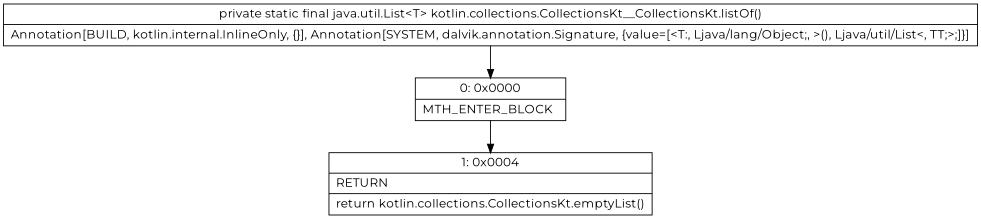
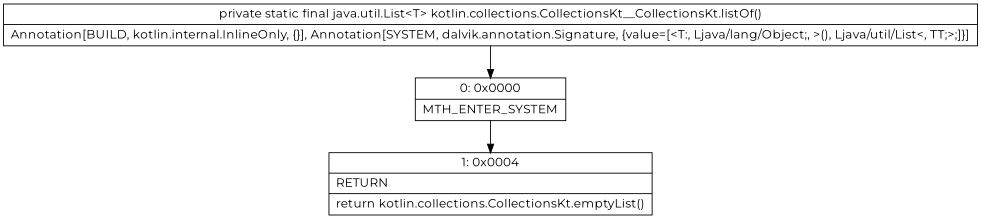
  digraph {
    fontname=Montserrat
    node [shape=record fontname=Montserrat]
    edge [fontname=Montserrat]
-   n1 [label="{0\:\ 0x0000|MTH_ENTER_BLOCK\l}"]
+   n1 [label="{0\:\ 0x0000|MTH_ENTER_SYSTEM\l}"]
    n2 [label="{1\:\ 0x0004|RETURN\l|return kotlin.collections.CollectionsKt.emptyList()\l}"]
    n3 [label="{private static final java.util.List\<T\> kotlin.collections.CollectionsKt__CollectionsKt.listOf()  | Annotation[BUILD, kotlin.internal.InlineOnly, \{\}], Annotation[SYSTEM, dalvik.annotation.Signature, \{value=[\<T:, Ljava\/lang\/Object;, \>(), Ljava\/util\/List\<, TT;\>;]\}]\l}"]
    n1 -> n2
    n3 -> n1
  }
